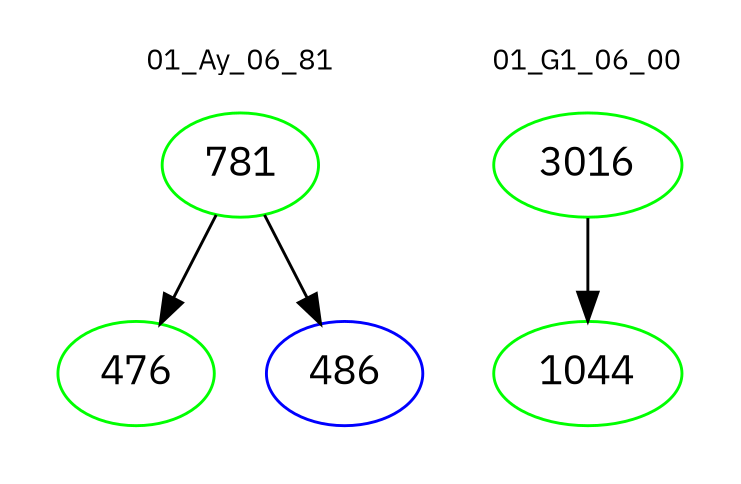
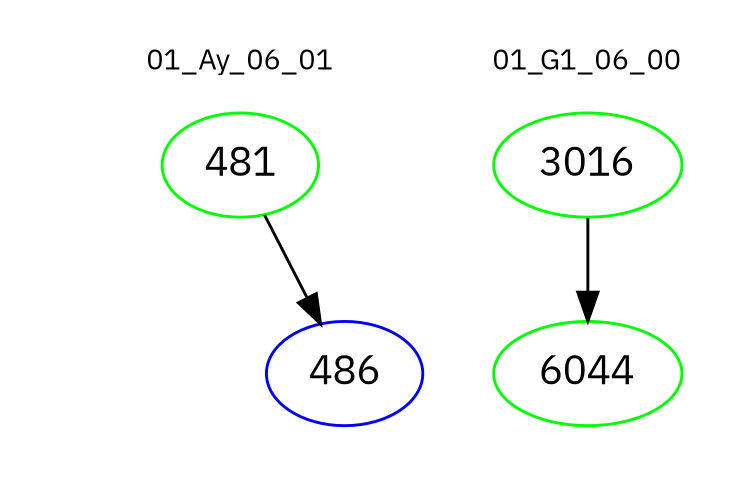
  digraph {
    fontname="IBM Plex Sans"
    node [color=green fontname="IBM Plex Sans"]
    edge [color=black fontname="IBM Plex Sans"]
-   n1 [label=781]
-   n2 [label=476]
+   n1 [label=481]
    n3 [color=blue label=486]
    n4 [label=3016]
-   n5 [label=1044]
+   n5 [label=6044]
    subgraph cluster_1 {
      color=white
      fontsize=10
-     label="01_Ay_06_81"
+     label="01_Ay_06_01"
      n1
-     n2
      n3
    }
    subgraph cluster_2 {
      color=white
      fontsize=10
      label="01_G1_06_00"
      n4
      n5
    }
-   n1 -> n2
    n1 -> n3
    n4 -> n5
  }
